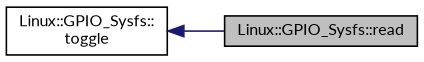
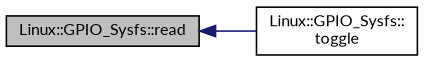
  digraph {
    rankdir=LR
    fontname=Lato
    node [color=black fontname=Lato fontsize=10 shape=record style=filled]
    n1 [fillcolor=grey75 fontcolor=black height=0.2 label="Linux::GPIO_Sysfs::read" width=0.4]
    n2 [fillcolor=white height=0.2 label="Linux::GPIO_Sysfs::\ltoggle" width=0.4]
-   n2 -> n1 [color=midnightblue dir=back fontname=Lato fontsize=10 labelfontname=Helvetica labelfontsize=10 style=solid]
+   n1 -> n2 [color=midnightblue dir=back fontname=Lato fontsize=10 labelfontname=Helvetica labelfontsize=10 style=solid]
  }
